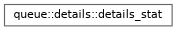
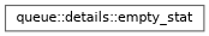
  digraph {
    rankdir=LR
-   n1 [color=grey40 fillcolor=white fontname=Helvetica fontsize=10 height=0.2 label="queue::details::details_stat" shape=box style=filled width=0.4]
+   n1 [color=grey40 fillcolor=white fontname=Helvetica fontsize=10 height=0.2 label="queue::details::empty_stat" shape=box style=filled width=0.4]
  }
